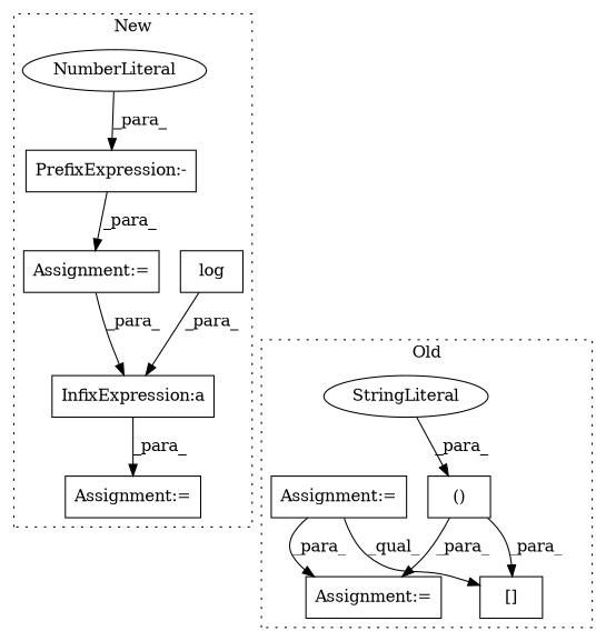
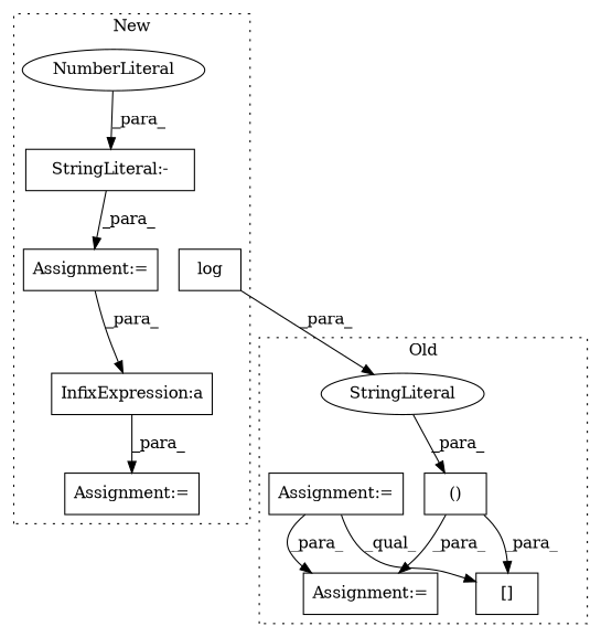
  digraph {
    node [a=7 l=1 shape=box]
    n1 [a=106 l=33 label="()" s=3365]
    n2 [label="Assignment:=" s=3355]
    n3 [a=2 l="7,2" label="[]" s="3358,3398"]
    n4 [a=45 l=16 label=StringLiteral s=3382 shape=ellipse]
    n5 [label="Assignment:=" s=3305]
    n6 [a=32 l="4,1" label=log s="3406,3411"]
    n7 [label="Assignment:=" s=3426]
-   n8 [a=38 label="PrefixExpression:-" s=3354]
+   n8 [a=38 label="StringLiteral:-" s=3354]
    n9 [a=27 l=3 label="InfixExpression:a" s=3439]
    n10 [label="Assignment:=" s=3330]
    n11 [a=34 label=NumberLiteral s=3410 shape=ellipse]
    subgraph cluster_1 {
      label=Old
      style=dotted
      n1
      n2
      n3
      n4
      n5
    }
    subgraph cluster_2 {
      label=New
      style=dotted
      n6
      n7
      n8
      n9
      n10
      n11
    }
    n1 -> n2 [label=_para_]
    n1 -> n3 [label=_para_]
    n4 -> n1 [label=_para_]
    n5 -> n2 [label=_para_]
    n5 -> n3 [label=_qual_]
-   n6 -> n9 [label=_para_]
+   n6 -> n4 [label=_para_]
    n8 -> n10 [label=_para_]
    n9 -> n7 [label=_para_]
    n10 -> n9 [label=_para_]
    n11 -> n8 [label=_para_]
  }
